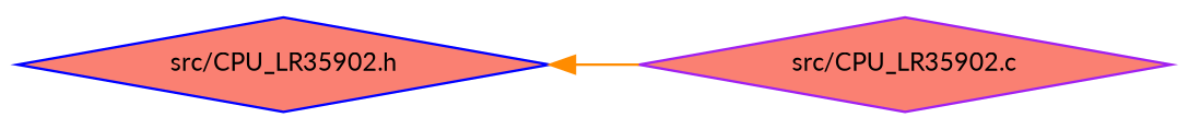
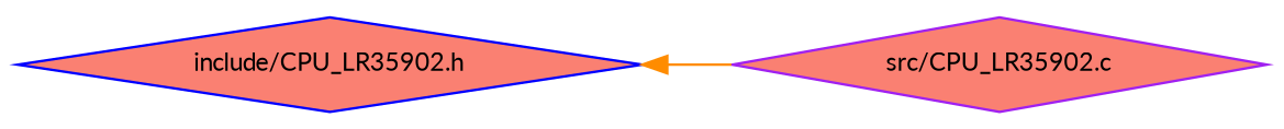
  digraph {
    rankdir=LR
    fontname=Lato
    node [fillcolor=salmon fontname=Lato fontsize=10 shape=diamond style=filled]
-   n1 [color=blue fontcolor=black height=0.2 label="src/CPU_LR35902.h" width=0.4]
+   n1 [color=blue fontcolor=black height=0.2 label="include/CPU_LR35902.h" width=0.4]
    n2 [color=purple height=0.2 label="src/CPU_LR35902.c" width=0.4]
    n1 -> n2 [color=darkorange dir=back fontname=Lato fontsize=10 labelfontname=Helvetica labelfontsize=10 style=solid]
  }
